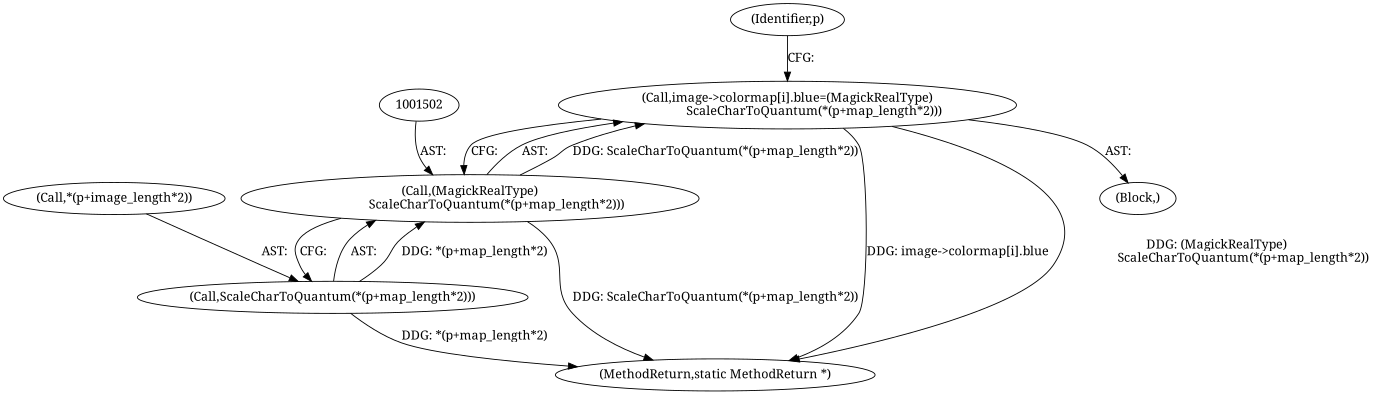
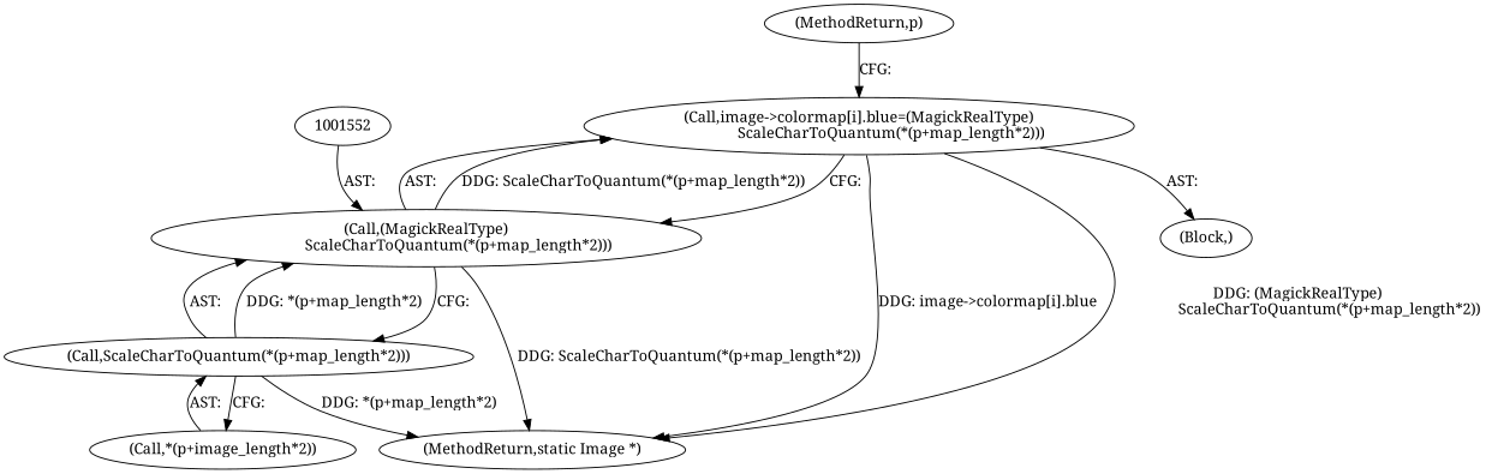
  digraph {
    fontname="Noto Serif"
    node [fontname="Noto Serif"]
    edge [fontname="Noto Serif"]
    n1 [label="(Call,image->colormap[i].blue=(MagickRealType)\n                ScaleCharToQuantum(*(p+map_length*2)))"]
    n2 [label="(Call,(MagickRealType)\n                ScaleCharToQuantum(*(p+map_length*2)))"]
-   n3 [label="(MethodReturn,static MethodReturn *)"]
+   n3 [label="(MethodReturn,static Image *)"]
    n4 [label="(Block,)"]
    n5 [label="(Call,ScaleCharToQuantum(*(p+map_length*2)))"]
    n6 [label="(Call,*(p+image_length*2))"]
-   n7 [label="(Identifier,p)"]
-   1001502
+   n7 [label="(MethodReturn,p)"]
+   1001502 [label=1001552]
    n1 -> n2 [label="CFG: "]
    n1 -> n3 [label="DDG: image->colormap[i].blue"]
    n1 -> n3 [label="DDG: (MagickRealType)\n                ScaleCharToQuantum(*(p+map_length*2))"]
    n1 -> n4 [label="AST: "]
    n2 -> n1 [label="AST: "]
    n2 -> n1 [label="DDG: ScaleCharToQuantum(*(p+map_length*2))"]
    n2 -> n3 [label="DDG: ScaleCharToQuantum(*(p+map_length*2))"]
    n2 -> n5 [label="CFG: "]
    n5 -> n2 [label="AST: "]
    n5 -> n2 [label="DDG: *(p+map_length*2)"]
    n5 -> n3 [label="DDG: *(p+map_length*2)"]
+   n5 -> n6 [label="CFG: "]
    n6 -> n5 [label="AST: "]
    n7 -> n1 [label="CFG: "]
    1001502 -> n2 [label="AST: "]
  }
